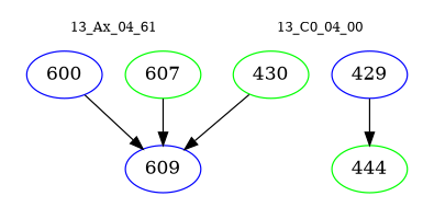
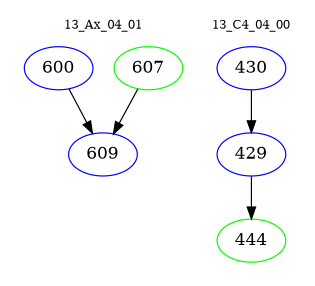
  digraph {
    node [color=green]
    edge [color=black]
    n1 [label=607]
    n2 [color=blue label=609]
    n3 [color=blue label=600]
-   n4 [label=430]
+   n4 [color=blue label=430]
    n5 [color=blue label=429]
    n6 [label=444]
    subgraph cluster_1 {
      color=white
      fontsize=10
-     label="13_Ax_04_61"
+     label="13_Ax_04_01"
      n1
      n2
      n3
    }
    subgraph cluster_2 {
      color=white
      fontsize=10
-     label="13_C0_04_00"
+     label="13_C4_04_00"
      n4
      n5
      n6
    }
    n1 -> n2
    n3 -> n2
-   n4 -> n2
+   n4 -> n5
    n5 -> n6
  }
